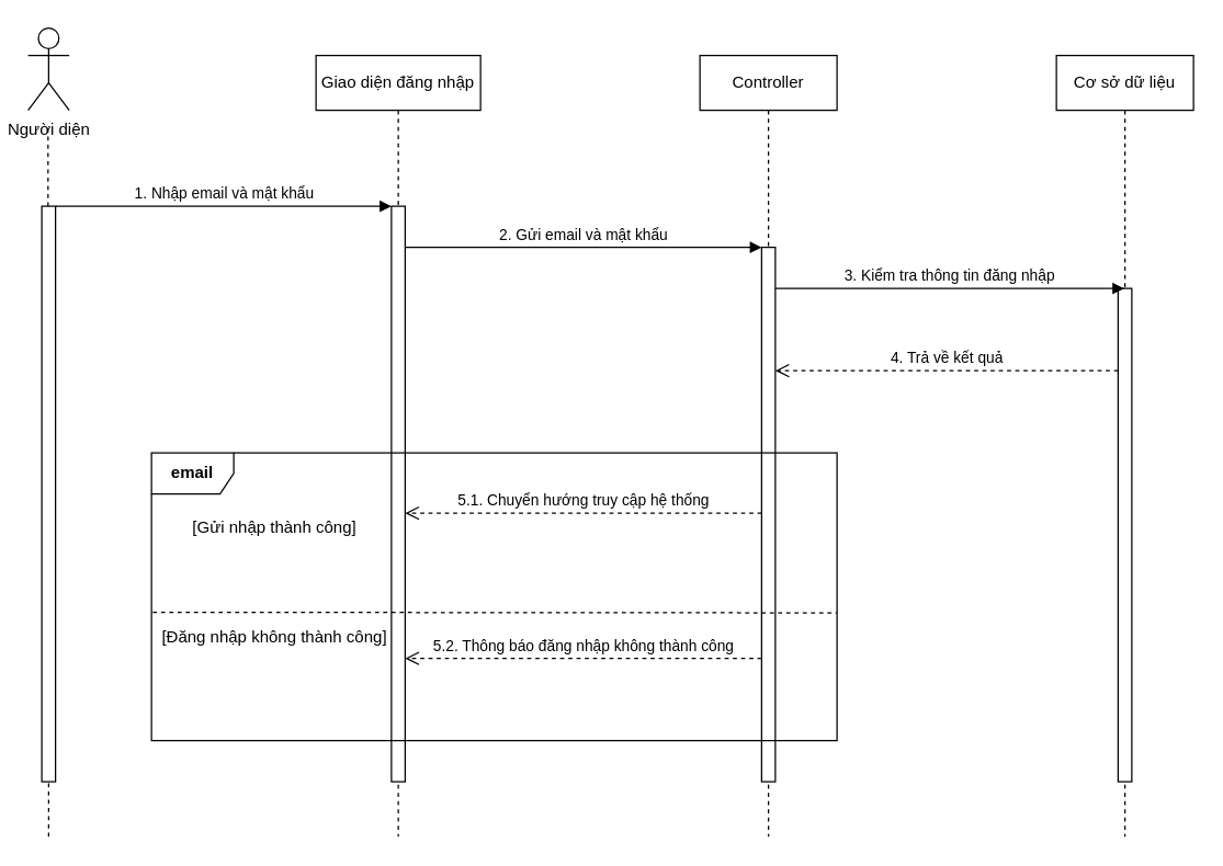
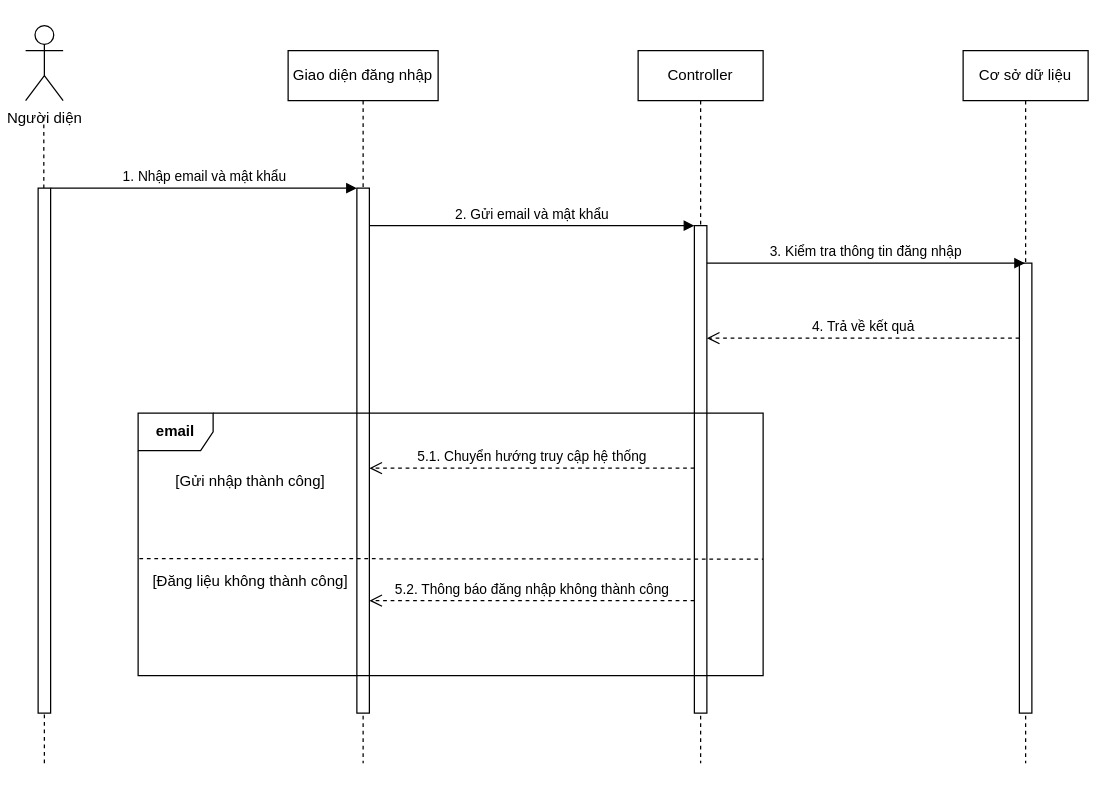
  <mxCell id="0" />
  <mxCell id="1" parent="0" />
  <mxCell id="2" value="Giao diện đăng nhập" style="shape=umlLifeline;perimeter=lifelinePerimeter;whiteSpace=wrap;html=1;container=1;dropTarget=0;collapsible=0;recursiveResize=0;outlineConnect=0;portConstraint=eastwest;newEdgeStyle={&quot;curved&quot;:0,&quot;rounded&quot;:0};" vertex="1" parent="1"><mxGeometry x="230" y="40" width="120" height="570" as="geometry" /></mxCell>
  <mxCell id="3" value="Người diện" style="shape=umlActor;verticalLabelPosition=bottom;verticalAlign=top;html=1;" vertex="1" parent="1"><mxGeometry x="20" y="20" width="30" height="60" as="geometry" /></mxCell>
  <mxCell id="4" value="" style="endArrow=none;dashed=1;html=1;rounded=0;" edge="1" parent="1" source="9"><mxGeometry width="50" height="50" relative="1" as="geometry"><mxPoint x="34.55" y="510" as="sourcePoint" /><mxPoint x="34.55" y="90" as="targetPoint" /></mxGeometry></mxCell>
  <mxCell id="5" value="Controller" style="shape=umlLifeline;perimeter=lifelinePerimeter;whiteSpace=wrap;html=1;container=1;dropTarget=0;collapsible=0;recursiveResize=0;outlineConnect=0;portConstraint=eastwest;newEdgeStyle={&quot;curved&quot;:0,&quot;rounded&quot;:0};" vertex="1" parent="1"><mxGeometry x="510" y="40" width="100" height="570" as="geometry" /></mxCell>
  <mxCell id="6" value="" style="html=1;points=[[0,0,0,0,5],[0,1,0,0,-5],[1,0,0,0,5],[1,1,0,0,-5]];perimeter=orthogonalPerimeter;outlineConnect=0;targetShapes=umlLifeline;portConstraint=eastwest;newEdgeStyle={&quot;curved&quot;:0,&quot;rounded&quot;:0};" vertex="1" parent="5"><mxGeometry x="45" y="140" width="10" height="390" as="geometry" /></mxCell>
  <mxCell id="7" value="1. Nhập email và mật khẩu" style="html=1;verticalAlign=bottom;endArrow=block;curved=0;rounded=0;" edge="1" parent="1" target="12"><mxGeometry width="80" relative="1" as="geometry"><mxPoint x="40" y="150" as="sourcePoint" /><mxPoint x="260" y="150" as="targetPoint" /></mxGeometry></mxCell>
  <mxCell id="8" value="" style="endArrow=none;dashed=1;html=1;rounded=0;" edge="1" parent="1" target="9"><mxGeometry width="50" height="50" relative="1" as="geometry"><mxPoint x="35" y="610" as="sourcePoint" /><mxPoint x="34.55" y="90" as="targetPoint" /></mxGeometry></mxCell>
  <mxCell id="9" value="" style="html=1;points=[[0,0,0,0,5],[0,1,0,0,-5],[1,0,0,0,5],[1,1,0,0,-5]];perimeter=orthogonalPerimeter;outlineConnect=0;targetShapes=umlLifeline;portConstraint=eastwest;newEdgeStyle={&quot;curved&quot;:0,&quot;rounded&quot;:0};" vertex="1" parent="1"><mxGeometry x="30" y="150" width="10" height="420" as="geometry" /></mxCell>
  <mxCell id="10" value="2. Gửi email và mật khẩu" style="html=1;verticalAlign=bottom;endArrow=block;curved=0;rounded=0;" edge="1" parent="1" source="12"><mxGeometry width="80" relative="1" as="geometry"><mxPoint x="285" y="180" as="sourcePoint" /><mxPoint x="555" y="180" as="targetPoint" /></mxGeometry></mxCell>
  <mxCell id="11" value="" style="html=1;verticalAlign=bottom;endArrow=block;curved=0;rounded=0;" edge="1" parent="1" target="12"><mxGeometry width="80" relative="1" as="geometry"><mxPoint x="285" y="180" as="sourcePoint" /><mxPoint x="555" y="180" as="targetPoint" /></mxGeometry></mxCell>
  <mxCell id="12" value="" style="html=1;points=[[0,0,0,0,5],[0,1,0,0,-5],[1,0,0,0,5],[1,1,0,0,-5]];perimeter=orthogonalPerimeter;outlineConnect=0;targetShapes=umlLifeline;portConstraint=eastwest;newEdgeStyle={&quot;curved&quot;:0,&quot;rounded&quot;:0};" vertex="1" parent="1"><mxGeometry x="285" y="150" width="10" height="420" as="geometry" /></mxCell>
  <mxCell id="13" value="Cơ sở dữ liệu" style="shape=umlLifeline;perimeter=lifelinePerimeter;whiteSpace=wrap;html=1;container=1;dropTarget=0;collapsible=0;recursiveResize=0;outlineConnect=0;portConstraint=eastwest;newEdgeStyle={&quot;curved&quot;:0,&quot;rounded&quot;:0};" vertex="1" parent="1"><mxGeometry x="770" y="40" width="100" height="570" as="geometry" /></mxCell>
  <mxCell id="14" value="" style="html=1;points=[[0,0,0,0,5],[0,1,0,0,-5],[1,0,0,0,5],[1,1,0,0,-5]];perimeter=orthogonalPerimeter;outlineConnect=0;targetShapes=umlLifeline;portConstraint=eastwest;newEdgeStyle={&quot;curved&quot;:0,&quot;rounded&quot;:0};" vertex="1" parent="13"><mxGeometry x="45" y="170" width="10" height="360" as="geometry" /></mxCell>
  <mxCell id="15" value="3. Kiểm tra thông tin đăng nhập" style="html=1;verticalAlign=bottom;endArrow=block;curved=0;rounded=0;" edge="1" parent="1" source="6"><mxGeometry width="80" relative="1" as="geometry"><mxPoint x="570" y="210" as="sourcePoint" /><mxPoint x="819.5" y="210" as="targetPoint" /></mxGeometry></mxCell>
  <mxCell id="16" value="4. Trả về kết quả" style="html=1;verticalAlign=bottom;endArrow=open;dashed=1;endSize=8;curved=0;rounded=0;" edge="1" parent="1" target="6"><mxGeometry relative="1" as="geometry"><mxPoint x="815" y="270" as="sourcePoint" /><mxPoint x="390" y="270" as="targetPoint" /></mxGeometry></mxCell>
  <mxCell id="17" value="5.1. Chuyển hướng truy cập hệ thống" style="html=1;verticalAlign=bottom;endArrow=open;dashed=1;endSize=8;curved=0;rounded=0;" edge="1" parent="1"><mxGeometry relative="1" as="geometry"><mxPoint x="555" y="374" as="sourcePoint" /><mxPoint x="295" y="374" as="targetPoint" /></mxGeometry></mxCell>
  <mxCell id="18" value="&lt;b&gt;email&lt;/b&gt;" style="shape=umlFrame;whiteSpace=wrap;html=1;pointerEvents=0;" vertex="1" parent="1"><mxGeometry x="110" y="330" width="500" height="210" as="geometry" /></mxCell>
  <mxCell id="19" value="" style="endArrow=none;dashed=1;html=1;rounded=0;exitX=0.002;exitY=0.554;exitDx=0;exitDy=0;exitPerimeter=0;entryX=1;entryY=0.556;entryDx=0;entryDy=0;entryPerimeter=0;" edge="1" parent="1" source="18" target="18"><mxGeometry width="50" height="50" relative="1" as="geometry"><mxPoint x="120" y="430" as="sourcePoint" /><mxPoint x="423.9" y="430" as="targetPoint" /></mxGeometry></mxCell>
  <mxCell id="20" value="[Gửi nhập thành công]" style="text;html=1;align=center;verticalAlign=middle;whiteSpace=wrap;rounded=0;" vertex="1" parent="1"><mxGeometry x="125" y="370" width="150" height="30" as="geometry" /></mxCell>
- <mxCell id="21" value="[Đăng nhập không thành công]" style="text;html=1;align=center;verticalAlign=middle;whiteSpace=wrap;rounded=0;" vertex="1" parent="1"><mxGeometry x="115" y="450" width="170" height="30" as="geometry" /></mxCell>
+ <mxCell id="21" value="[Đăng liệu không thành công]" style="text;html=1;align=center;verticalAlign=middle;whiteSpace=wrap;rounded=0;" vertex="1" parent="1"><mxGeometry x="115" y="450" width="170" height="30" as="geometry" /></mxCell>
  <mxCell id="22" value="5.2. Thông báo đăng nhập không thành công" style="html=1;verticalAlign=bottom;endArrow=open;dashed=1;endSize=8;curved=0;rounded=0;" edge="1" parent="1"><mxGeometry relative="1" as="geometry"><mxPoint x="555" y="480" as="sourcePoint" /><mxPoint x="295" y="480" as="targetPoint" /></mxGeometry></mxCell>
